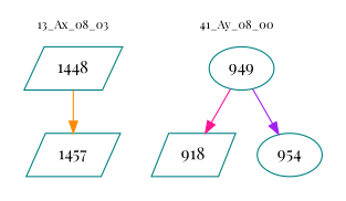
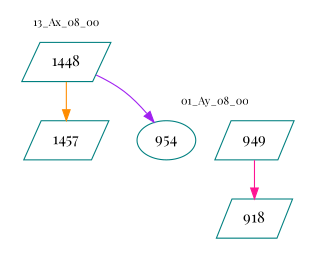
  digraph {
    fontname="Playfair Display"
    node [color=teal fontname="Playfair Display" shape=parallelogram]
    edge [fontname="Playfair Display"]
    n1 [label=1448]
    n2 [label=1457]
-   n3 [label=949 shape=ellipse]
+   n3 [label=949]
    n4 [label=918]
    n5 [label=954 shape=ellipse]
    subgraph cluster_1 {
      color=white
      fontsize=10
-     label="13_Ax_08_03"
+     label="13_Ax_08_00"
      n1
      n2
    }
    subgraph cluster_2 {
      color=white
      fontsize=10
-     label="41_Ay_08_00"
+     label="01_Ay_08_00"
      n3
      n4
      n5
    }
    n1 -> n2 [color=darkorange]
    n3 -> n4 [color=deeppink]
-   n3 -> n5 [color=purple]
+   n1 -> n5 [color=purple]
  }
